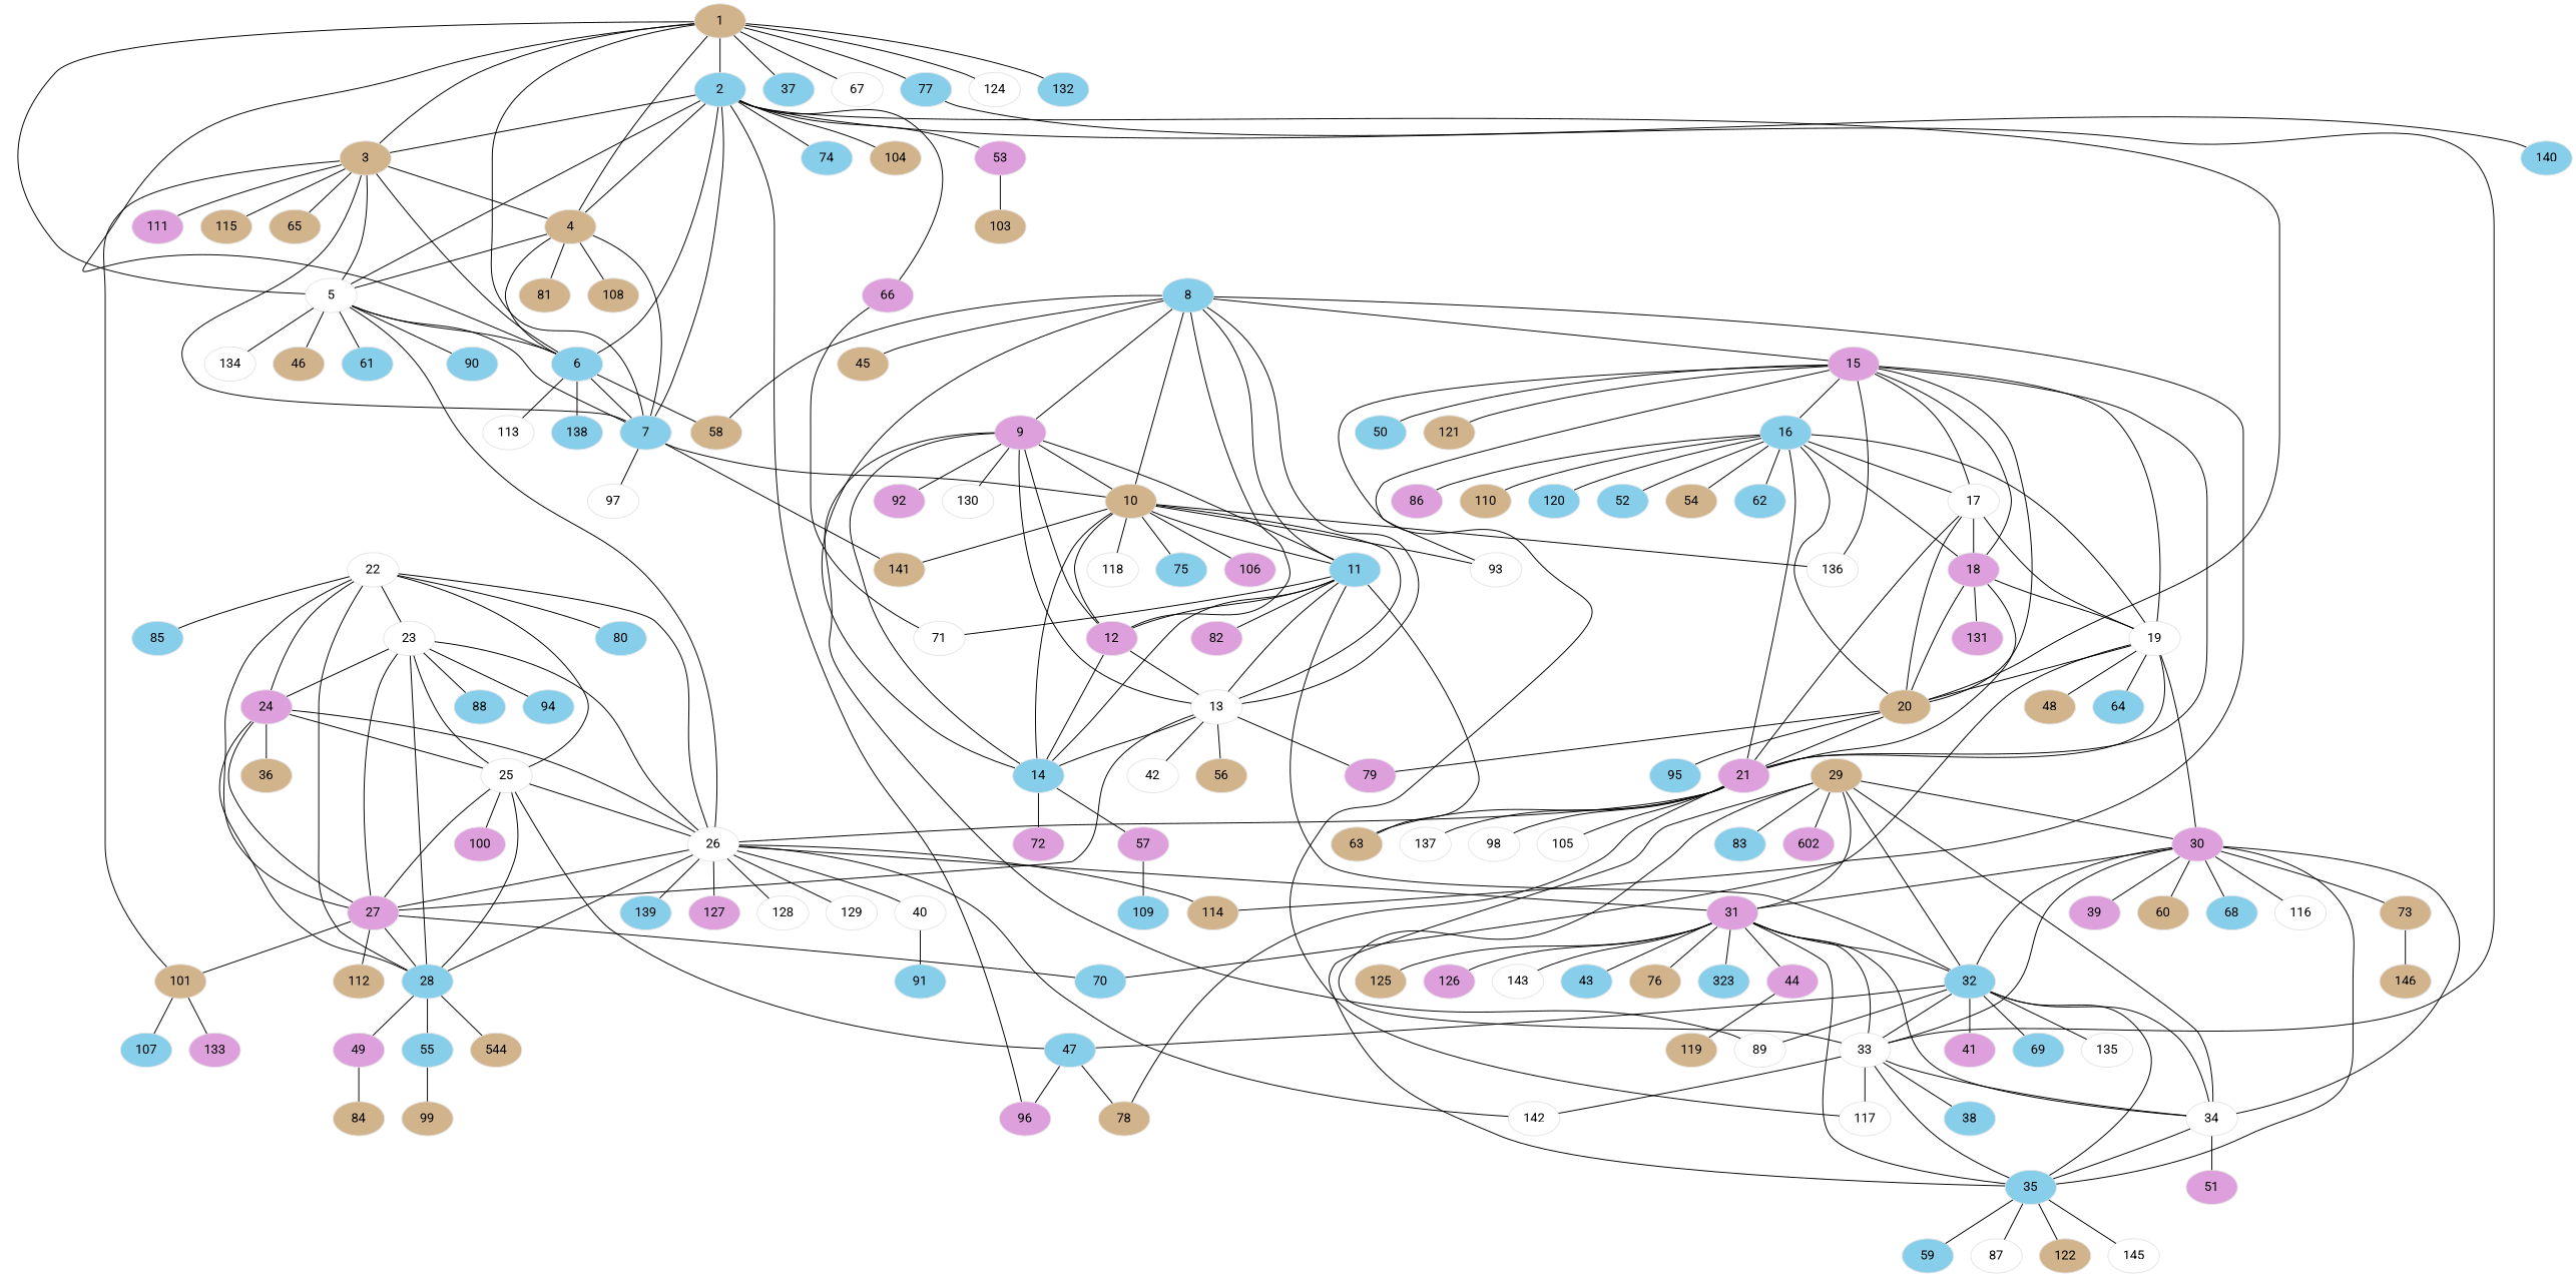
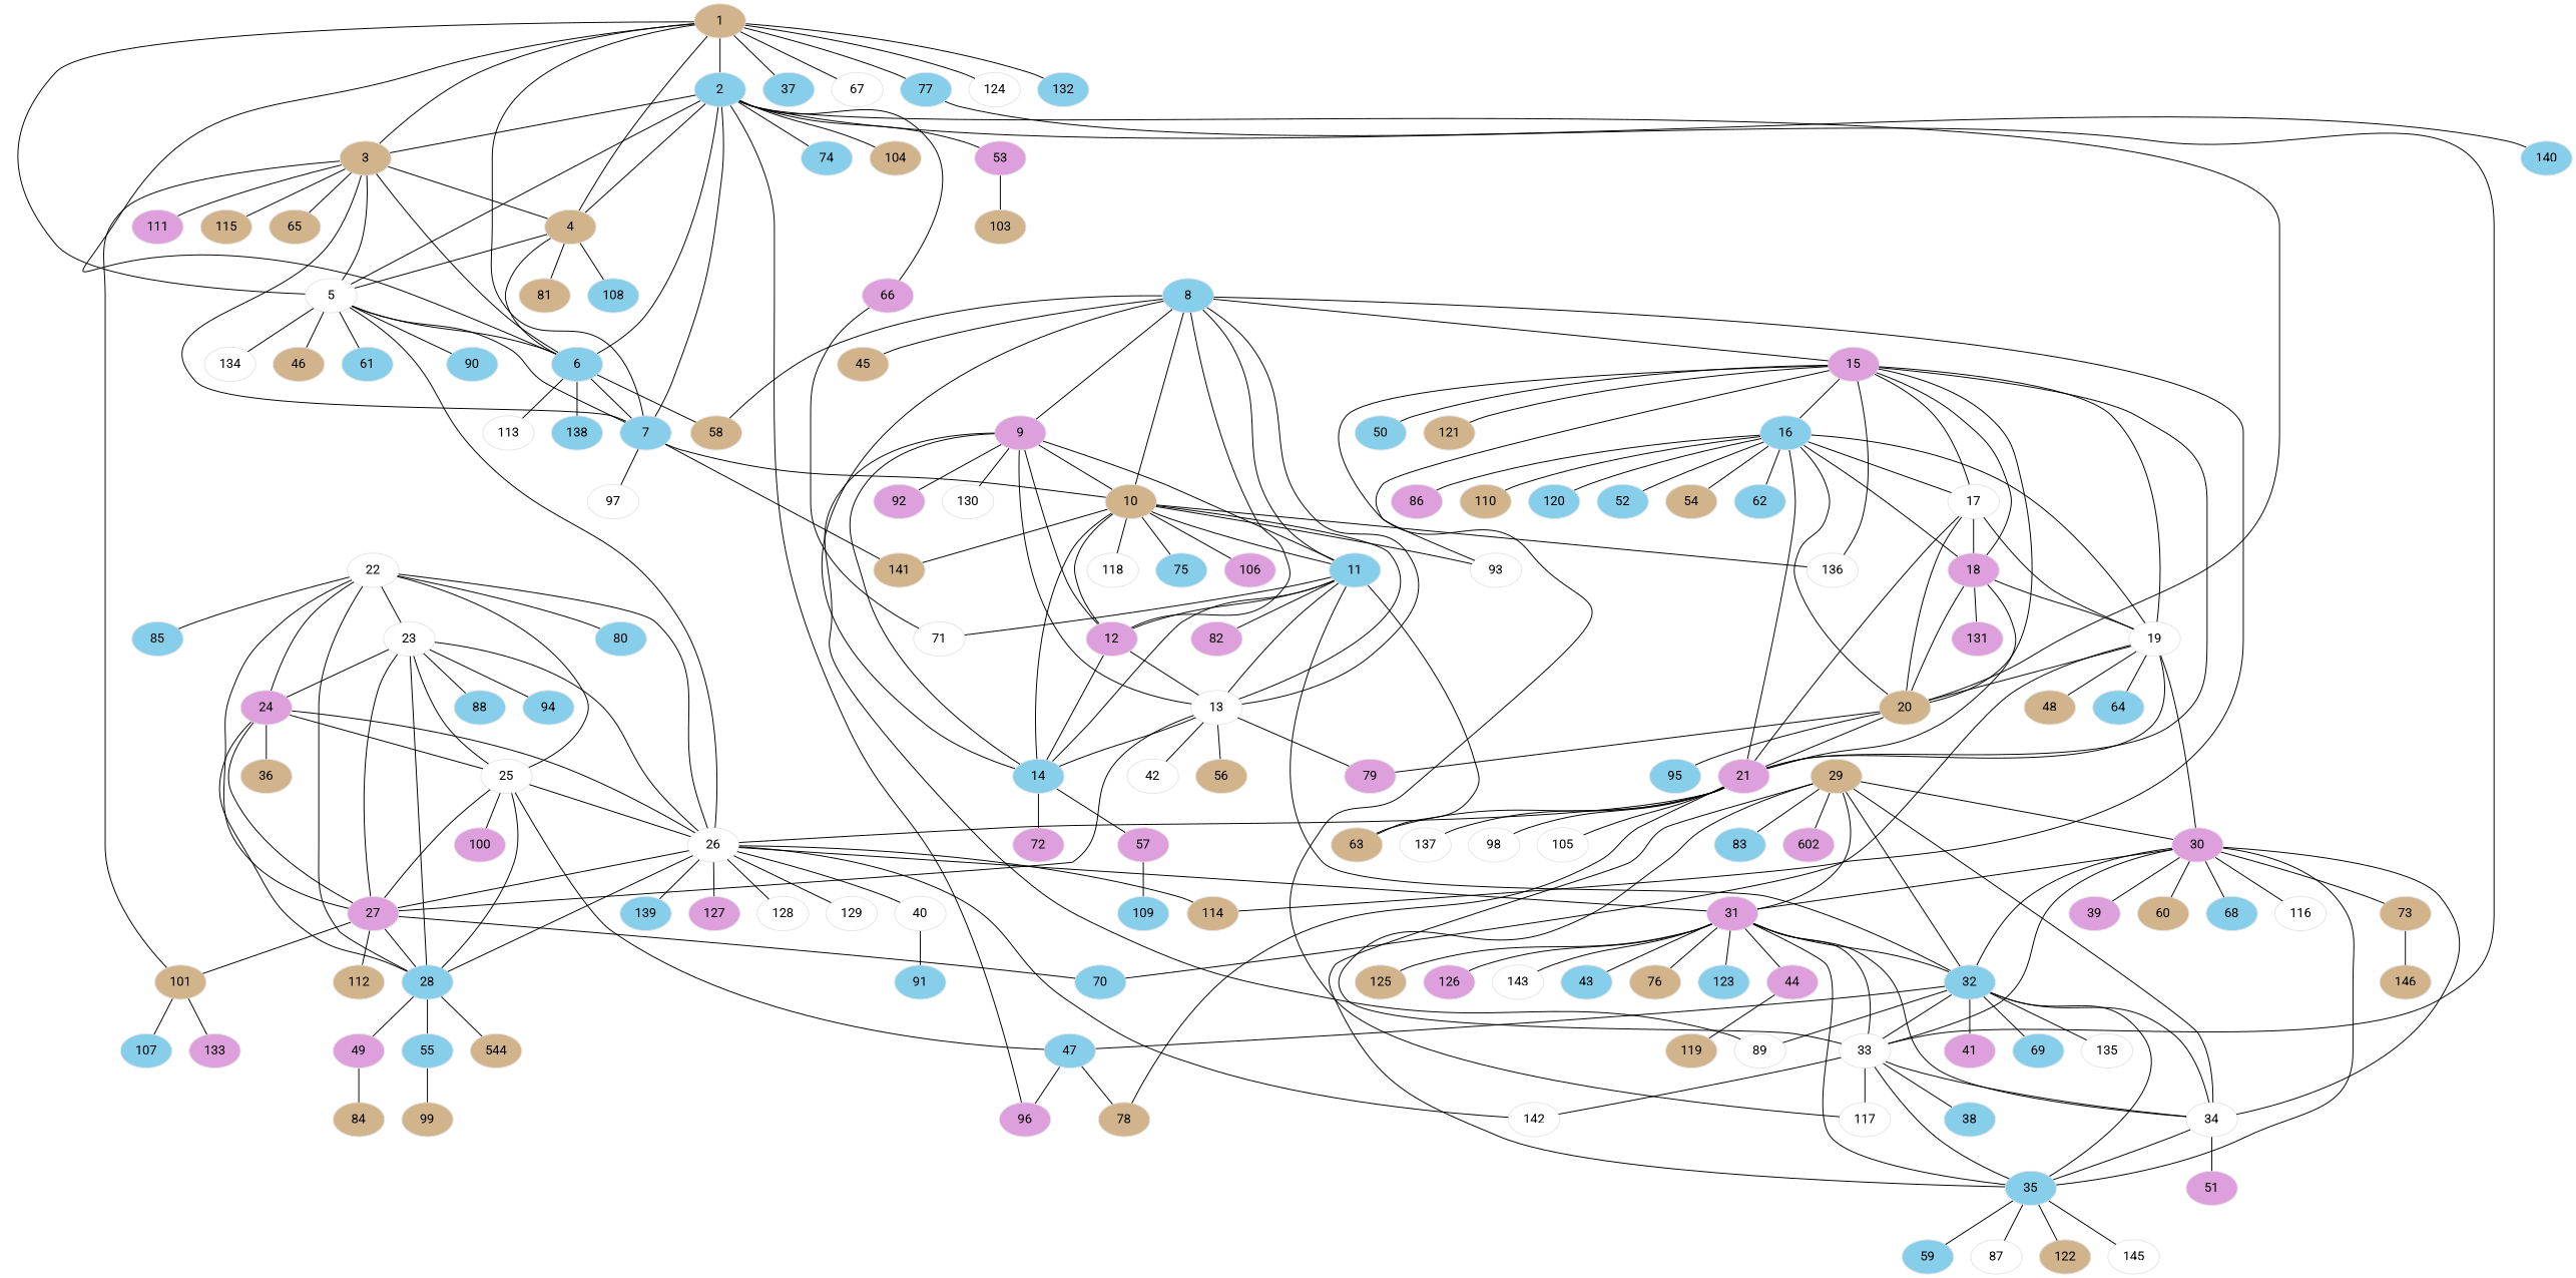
  graph {
    fontname=Roboto
    node [color=gray90 fillcolor=skyblue fontname=Roboto style=filled]
    edge [fontname=Roboto]
    1 [fillcolor=tan]
    2
    3 [fillcolor=tan]
    4 [fillcolor=tan]
    5 [fillcolor=white]
    6
    7
    37
    67 [fillcolor=white]
    77
    124 [fillcolor=white]
    132
    20 [fillcolor=tan]
    33 [fillcolor=white]
    53 [fillcolor=plum]
    66 [fillcolor=plum]
    74
    96 [fillcolor=plum]
    104 [fillcolor=tan]
    65 [fillcolor=tan]
    101 [fillcolor=tan]
    111 [fillcolor=plum]
    115 [fillcolor=tan]
    81 [fillcolor=tan]
-   108 [fillcolor=tan]
+   108
    26 [fillcolor=white]
    46 [fillcolor=tan]
    61
    90
    134 [fillcolor=white]
    58 [fillcolor=tan]
    113 [fillcolor=white]
    138
    10 [fillcolor=tan]
    97 [fillcolor=white]
    141 [fillcolor=tan]
    140
    79 [fillcolor=plum]
    21 [fillcolor=plum]
    95
    117 [fillcolor=white]
    142 [fillcolor=white]
    34 [fillcolor=white]
    35
    38
    103 [fillcolor=tan]
    71 [fillcolor=white]
    107
    133 [fillcolor=plum]
    114 [fillcolor=tan]
    27 [fillcolor=plum]
    28
    31 [fillcolor=plum]
    40 [fillcolor=white]
    127 [fillcolor=plum]
    128 [fillcolor=white]
    129 [fillcolor=white]
    139
    11
    12 [fillcolor=plum]
    13 [fillcolor=white]
    14
    75
    93 [fillcolor=white]
    106 [fillcolor=plum]
    118 [fillcolor=white]
    136 [fillcolor=white]
    8
    9 [fillcolor=plum]
    15 [fillcolor=plum]
    45 [fillcolor=tan]
    89 [fillcolor=white]
    92 [fillcolor=plum]
    130 [fillcolor=white]
    32
    63 [fillcolor=tan]
    82 [fillcolor=plum]
    42 [fillcolor=white]
    56 [fillcolor=tan]
    57 [fillcolor=plum]
    72 [fillcolor=plum]
    16
    17 [fillcolor=white]
    18 [fillcolor=plum]
    19 [fillcolor=white]
    50
    121 [fillcolor=tan]
    47
    41 [fillcolor=plum]
    69
    135 [fillcolor=white]
    70
    112 [fillcolor=tan]
    109
    52
    54 [fillcolor=tan]
    62
    86 [fillcolor=plum]
    110 [fillcolor=tan]
    120
    131 [fillcolor=plum]
    30 [fillcolor=plum]
    48 [fillcolor=tan]
    64
    78 [fillcolor=tan]
    98 [fillcolor=white]
    105 [fillcolor=white]
    137 [fillcolor=white]
    39 [fillcolor=plum]
    60 [fillcolor=tan]
    68
    73 [fillcolor=tan]
    116 [fillcolor=white]
    22 [fillcolor=white]
    23 [fillcolor=white]
    24 [fillcolor=plum]
    25 [fillcolor=white]
    80
    85
    88
    94
    36 [fillcolor=tan]
    100 [fillcolor=plum]
    49 [fillcolor=plum]
    55
    n126 [fillcolor=tan label=544]
    43
    44 [fillcolor=plum]
    76 [fillcolor=tan]
-   123 [label=323]
+   123
    125 [fillcolor=tan]
    126 [fillcolor=plum]
    143 [fillcolor=white]
    91
    84 [fillcolor=tan]
    99 [fillcolor=tan]
    29 [fillcolor=tan]
    83
    n139 [fillcolor=plum label=602]
    51 [fillcolor=plum]
    59
    87 [fillcolor=white]
    122 [fillcolor=tan]
    145 [fillcolor=white]
    146 [fillcolor=tan]
    119 [fillcolor=tan]
    1 -- 2
    1 -- 3
    1 -- 4
    1 -- 5
    1 -- 6
    1 -- 7
    1 -- 37
    1 -- 67
    1 -- 77
    1 -- 124
    1 -- 132
    2 -- 3
    2 -- 4
    2 -- 5
    2 -- 6
    2 -- 7
    2 -- 20
    2 -- 33
    2 -- 53
    2 -- 66
    2 -- 74
    2 -- 96
    2 -- 104
    3 -- 4
    3 -- 5
    3 -- 6
    3 -- 7
    3 -- 65
    3 -- 101
    3 -- 111
    3 -- 115
    4 -- 5
    4 -- 6
-   4 -- 7
    4 -- 81
    4 -- 108
    5 -- 6
    5 -- 7
    5 -- 26
    5 -- 46
    5 -- 61
    5 -- 90
    5 -- 134
    6 -- 7
    6 -- 58
    6 -- 113
    6 -- 138
    7 -- 10
    7 -- 97
    7 -- 141
    77 -- 140
    20 -- 79
    20 -- 21
    20 -- 95
    33 -- 117
    33 -- 142
    33 -- 34
    33 -- 35
    33 -- 38
    53 -- 103
    66 -- 71
    101 -- 107
    101 -- 133
    26 -- 142
    26 -- 114
    26 -- 27
    26 -- 28
    26 -- 31
    26 -- 40
    26 -- 127
    26 -- 128
    26 -- 129
    26 -- 139
    10 -- 141
    10 -- 11
    10 -- 12
    10 -- 13
    10 -- 14
    10 -- 75
    10 -- 93
    10 -- 106
    10 -- 118
    10 -- 136
    21 -- 26
    21 -- 63
    21 -- 78
    21 -- 98
    21 -- 105
    21 -- 137
    34 -- 35
    34 -- 51
    35 -- 59
    35 -- 87
    35 -- 122
    35 -- 145
    27 -- 101
    27 -- 28
    27 -- 70
    27 -- 112
    28 -- 49
    28 -- 55
    28 -- n126
    31 -- 33
    31 -- 34
    31 -- 35
    31 -- 32
    31 -- 43
    31 -- 44
    31 -- 76
    31 -- 123
    31 -- 125
    31 -- 126
    31 -- 143
    40 -- 91
    11 -- 71
    11 -- 12
    11 -- 13
    11 -- 14
    11 -- 32
    11 -- 63
    11 -- 82
    12 -- 13
    12 -- 14
    13 -- 79
    13 -- 27
    13 -- 14
    13 -- 42
    13 -- 56
    14 -- 57
    14 -- 72
    8 -- 58
    8 -- 10
    8 -- 114
    8 -- 11
    8 -- 12
    8 -- 13
    8 -- 14
    8 -- 9
    8 -- 15
    8 -- 45
    9 -- 10
    9 -- 11
    9 -- 12
    9 -- 13
    9 -- 14
    9 -- 89
    9 -- 92
    9 -- 130
    15 -- 20
    15 -- 21
    15 -- 117
    15 -- 93
    15 -- 136
    15 -- 16
    15 -- 17
    15 -- 18
    15 -- 19
    15 -- 50
    15 -- 121
    32 -- 33
    32 -- 34
    32 -- 35
    32 -- 89
    32 -- 47
    32 -- 41
    32 -- 69
    32 -- 135
    57 -- 109
    16 -- 20
    16 -- 21
    16 -- 17
    16 -- 18
    16 -- 19
    16 -- 52
    16 -- 54
    16 -- 62
    16 -- 86
    16 -- 110
    16 -- 120
    17 -- 20
    17 -- 21
    17 -- 18
    17 -- 19
    18 -- 20
    18 -- 21
    18 -- 19
    18 -- 131
    19 -- 20
    19 -- 21
    19 -- 70
    19 -- 30
    19 -- 48
    19 -- 64
    47 -- 96
    47 -- 78
    30 -- 33
    30 -- 34
    30 -- 35
    30 -- 31
    30 -- 32
    30 -- 39
    30 -- 60
    30 -- 68
    30 -- 73
    30 -- 116
    73 -- 146
    22 -- 26
    22 -- 27
    22 -- 28
    22 -- 23
    22 -- 24
    22 -- 25
    22 -- 80
    22 -- 85
    23 -- 26
    23 -- 27
    23 -- 28
    23 -- 24
    23 -- 25
    23 -- 88
    23 -- 94
    24 -- 26
    24 -- 27
    24 -- 28
    24 -- 25
    24 -- 36
    25 -- 26
    25 -- 27
    25 -- 28
    25 -- 47
    25 -- 100
    49 -- 84
    55 -- 99
    44 -- 119
    29 -- 33
    29 -- 34
    29 -- 35
    29 -- 31
    29 -- 32
    29 -- 30
    29 -- 83
    29 -- n139
  }
